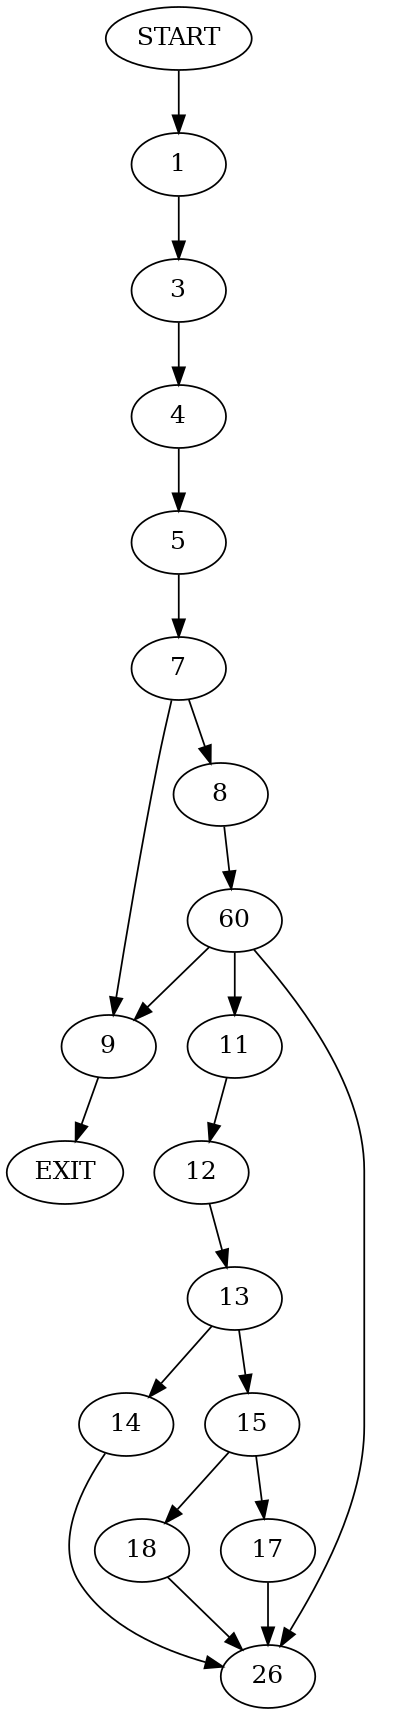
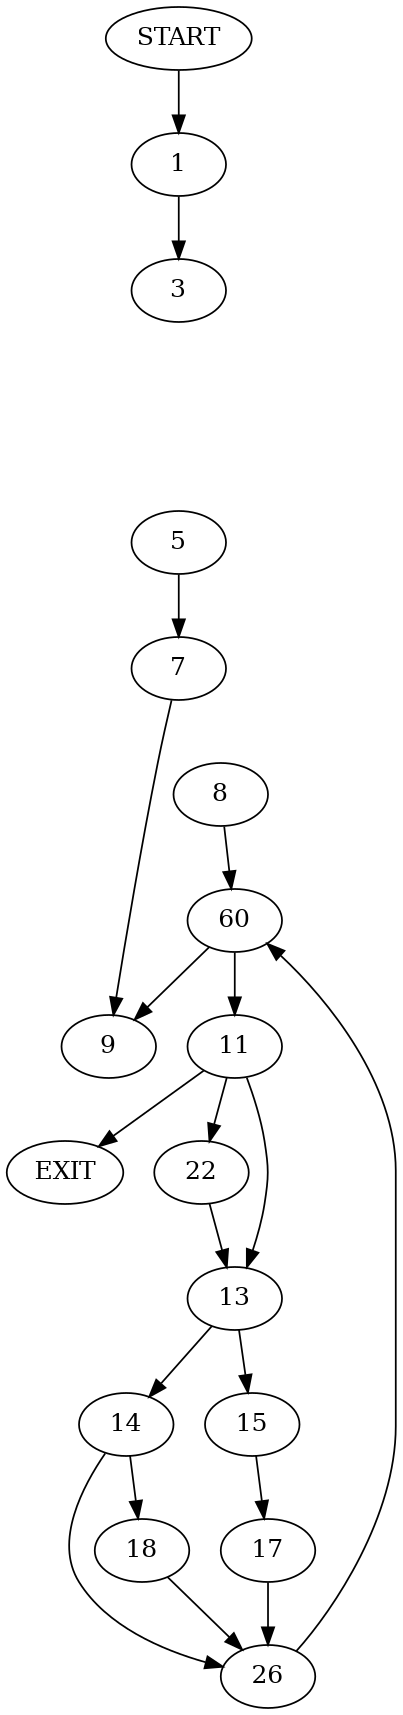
  digraph {
    n1 [label=START]
    1
    3
    n4 [label=EXIT]
-   4
    5
    7
    8
    9
    n10 [label=60]
    11
-   12
+   12 [label=22]
    13
    14
    15
    n16 [label=26]
    17
    18
    n1 -> 1
    1 -> 3
-   3 -> 4
-   4 -> 5
    5 -> 7
-   7 -> 8
    7 -> 9
    8 -> n10
-   9 -> n4
+   11 -> n4
    n10 -> 9
    n10 -> 11
    11 -> 12
+   11 -> 13
    12 -> 13
    13 -> 14
    13 -> 15
    14 -> n16
    15 -> 17
-   15 -> 18
-   n10 -> n16
+   14 -> 18
+   n16 -> n10
    17 -> n16
    18 -> n16
  }
